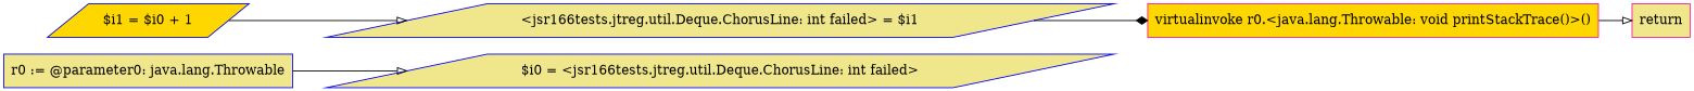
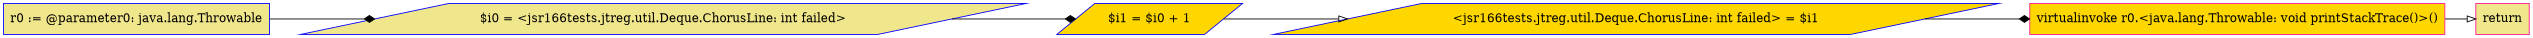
  digraph {
    rankdir=LR
    node [color=blue fillcolor=khaki shape=parallelogram style=filled]
    edge [arrowhead=onormal]
    "$i0 = <jsr166tests.jtreg.util.Deque.ChorusLine: int failed>"
    "r0 := @parameter0: java.lang.Throwable" [shape=box]
    "$i1 = $i0 + 1" [fillcolor=gold]
-   "<jsr166tests.jtreg.util.Deque.ChorusLine: int failed> = $i1"
+   "<jsr166tests.jtreg.util.Deque.ChorusLine: int failed> = $i1" [fillcolor=gold]
    "virtualinvoke r0.<java.lang.Throwable: void printStackTrace()>()" [color=deeppink fillcolor=gold shape=box]
    return [color=deeppink shape=box]
-   "r0 := @parameter0: java.lang.Throwable" -> "$i0 = <jsr166tests.jtreg.util.Deque.ChorusLine: int failed>"
+   "$i0 = <jsr166tests.jtreg.util.Deque.ChorusLine: int failed>" -> "$i1 = $i0 + 1" [arrowhead=diamond]
+   "r0 := @parameter0: java.lang.Throwable" -> "$i0 = <jsr166tests.jtreg.util.Deque.ChorusLine: int failed>" [arrowhead=diamond]
    "$i1 = $i0 + 1" -> "<jsr166tests.jtreg.util.Deque.ChorusLine: int failed> = $i1"
    "<jsr166tests.jtreg.util.Deque.ChorusLine: int failed> = $i1" -> "virtualinvoke r0.<java.lang.Throwable: void printStackTrace()>()" [arrowhead=diamond]
    "virtualinvoke r0.<java.lang.Throwable: void printStackTrace()>()" -> return
  }
